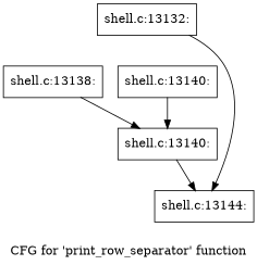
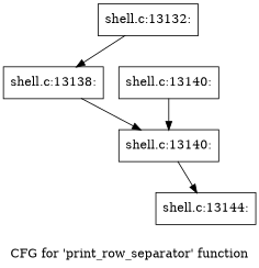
  digraph {
    label="CFG for 'print_row_separator' function"
    node [shape=record]
    n1 [label="{shell.c:13132:}"]
    n2 [label="{shell.c:13138:}"]
    n3 [label="{shell.c:13140:}"]
    n4 [label="{shell.c:13144:}"]
    n5 [label="{shell.c:13140:}"]
-   n1 -> n4
+   n1 -> n2
    n2 -> n3
    n3 -> n4
    n5 -> n3
  }
